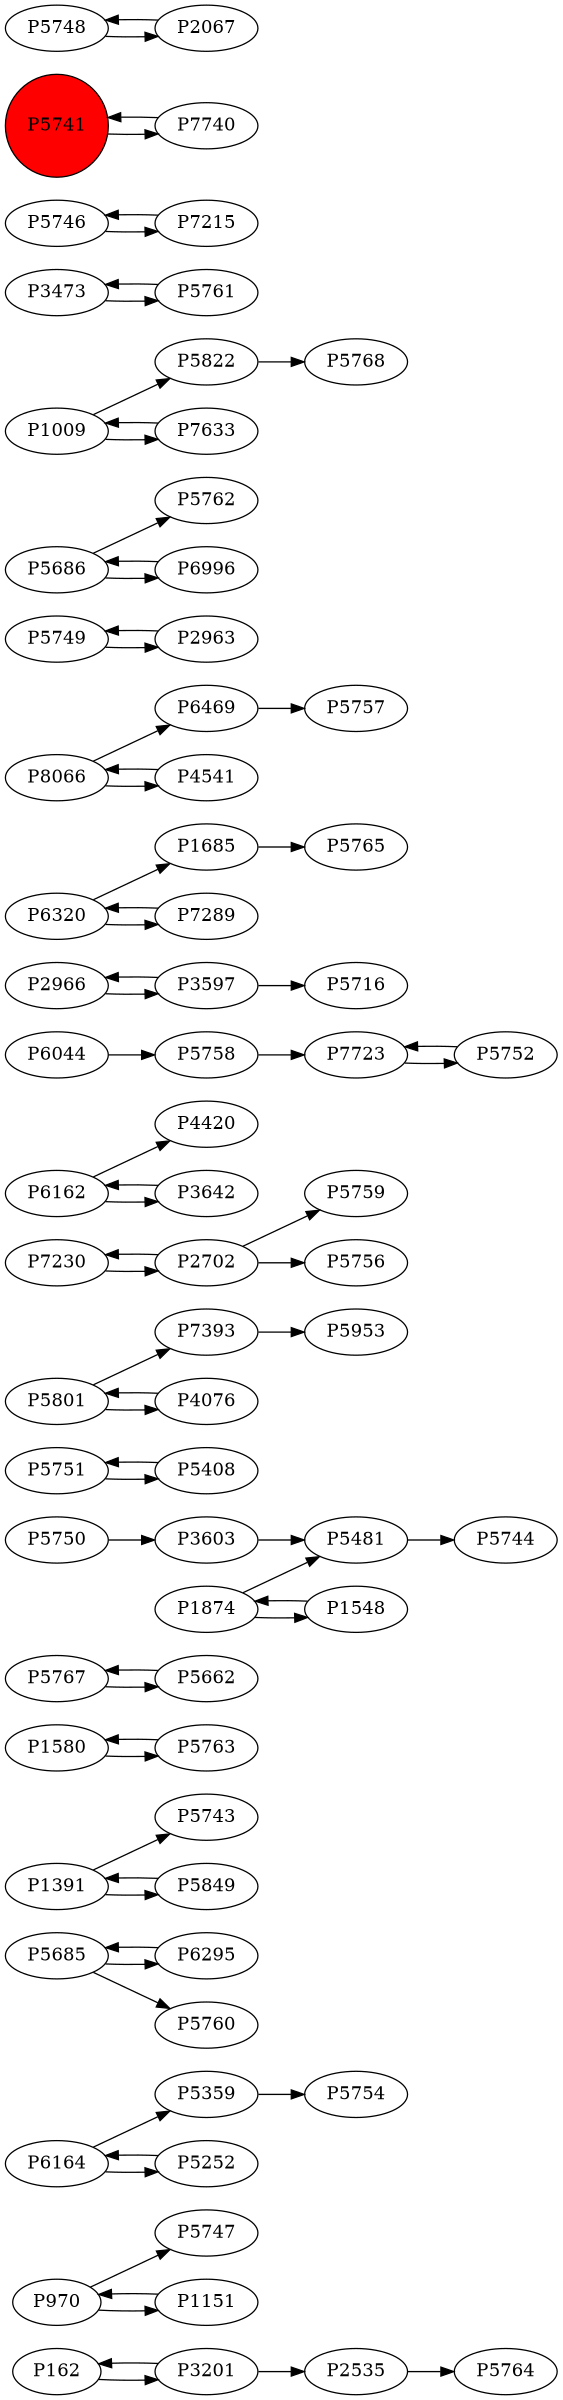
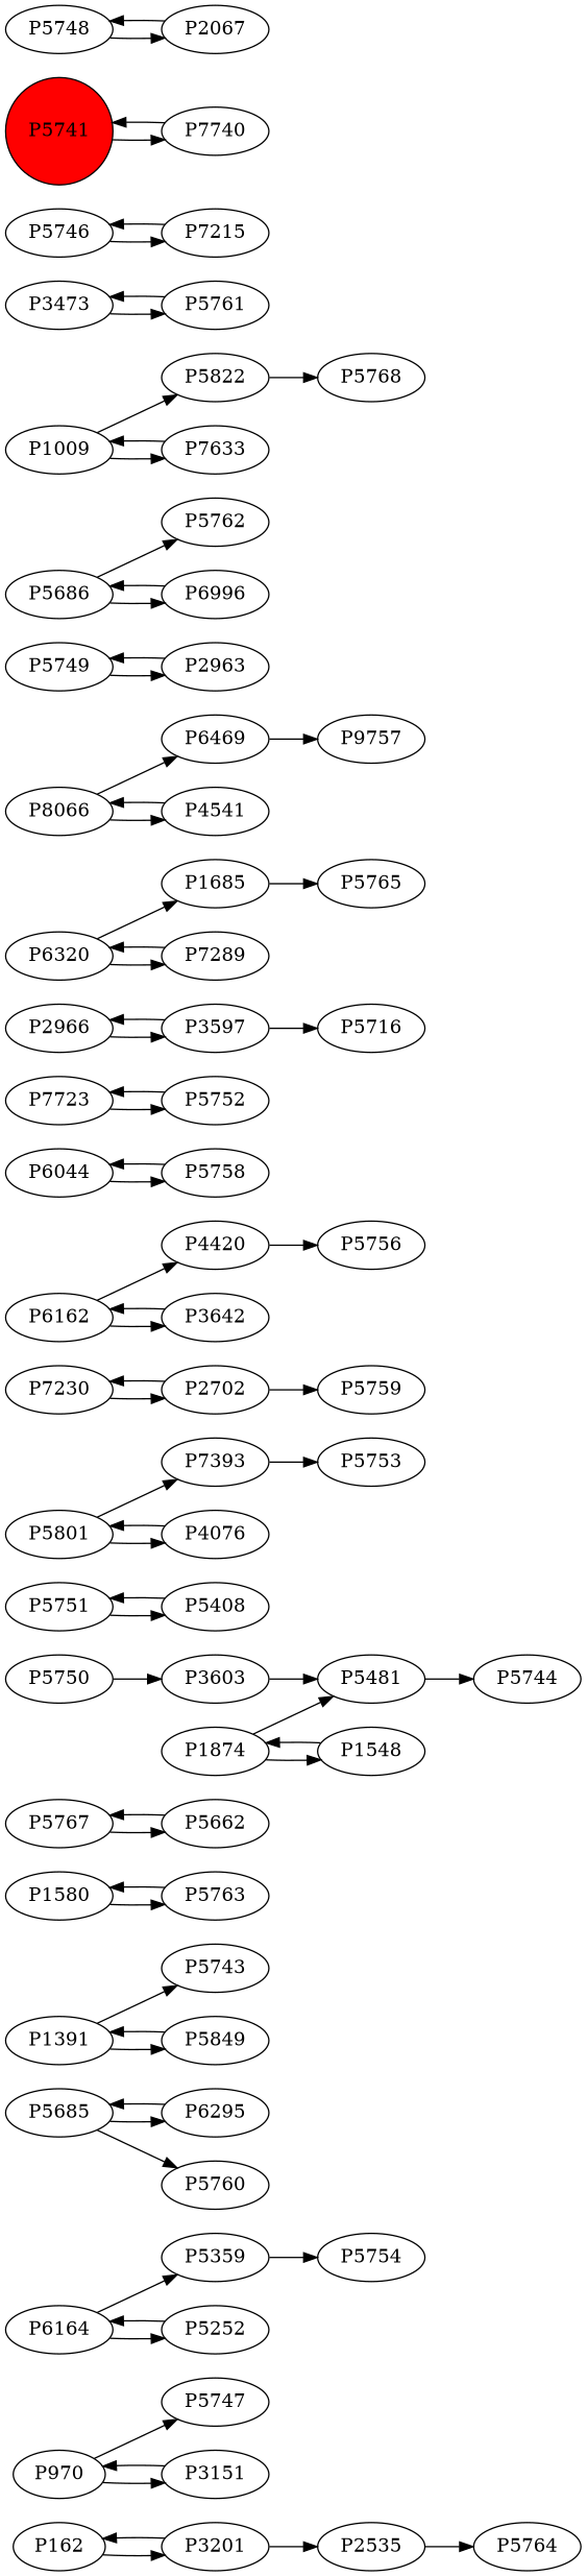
  digraph {
    fontname="DejaVu Serif"
    rankdir=LR
    node [fontname="DejaVu Serif"]
    edge [fontname="DejaVu Serif"]
    P162
    P3201
    P2535
    P5764
    P970
    P5747
-   P3151 [label=P1151]
+   P3151
    P5359
    P5754
    P5685
    P6295
    P5760
    P1391
    P5743
    P5849
    P1580
    P5763
    P5767
    P5662
    P1874
    P5481
    P1548
    P5744
    P5751
    P5408
    P3603
    P5750
    P5801
    P7393
    P4076
-   P5753 [label=P5953]
+   P5753
    P7230
    P2702
    P5759
    P4420
    P5756
    P6044
    P5758
    P7723
    P5752
    P2966
    P3597
    n43 [label=P5716]
    P6320
    P1685
    P7289
    P5765
    P6469
-   P5757
+   P5757 [label=P9757]
    P5749
    P2963
    P5686
    P5762
    P6996
    P1009
    P5822
    P7633
    P5768
    P3473
    P5761
    P6164
    P5252
    P5746
    P7215
    P8066
    P4541
    P6162
    n68 [label=P3642]
    P5741 [fillcolor=red shape=circle style=filled]
    P7740
    P5748
    P2067
    P162 -> P3201
    P3201 -> P162
    P3201 -> P2535
    P2535 -> P5764
    P970 -> P5747
    P970 -> P3151
    P3151 -> P970
    P5359 -> P5754
    P5685 -> P6295
    P5685 -> P5760
    P6295 -> P5685
    P1391 -> P5743
    P1391 -> P5849
    P5849 -> P1391
    P1580 -> P5763
    P5763 -> P1580
    P5767 -> P5662
    P5662 -> P5767
    P1874 -> P5481
    P1874 -> P1548
    P5481 -> P5744
    P1548 -> P1874
    P5751 -> P5408
    P5408 -> P5751
    P3603 -> P5481
    P5750 -> P3603
    P5801 -> P7393
    P5801 -> P4076
    P7393 -> P5753
    P4076 -> P5801
    P7230 -> P2702
    P2702 -> P7230
    P2702 -> P5759
-   P2702 -> P5756
+   P4420 -> P5756
    P6044 -> P5758
-   P5758 -> P7723
+   P5758 -> P6044
    P7723 -> P5752
    P5752 -> P7723
    P2966 -> P3597
    P3597 -> P2966
    P3597 -> n43
    P6320 -> P1685
    P6320 -> P7289
    P1685 -> P5765
    P7289 -> P6320
    P6469 -> P5757
    P5749 -> P2963
    P2963 -> P5749
    P5686 -> P5762
    P5686 -> P6996
    P6996 -> P5686
    P1009 -> P5822
    P1009 -> P7633
    P5822 -> P5768
    P7633 -> P1009
    P3473 -> P5761
    P5761 -> P3473
    P6164 -> P5359
    P6164 -> P5252
    P5252 -> P6164
    P5746 -> P7215
    P7215 -> P5746
    P8066 -> P6469
    P8066 -> P4541
    P4541 -> P8066
    P6162 -> P4420
    P6162 -> n68
    n68 -> P6162
    P5741 -> P7740
    P7740 -> P5741
    P5748 -> P2067
    P2067 -> P5748
  }
